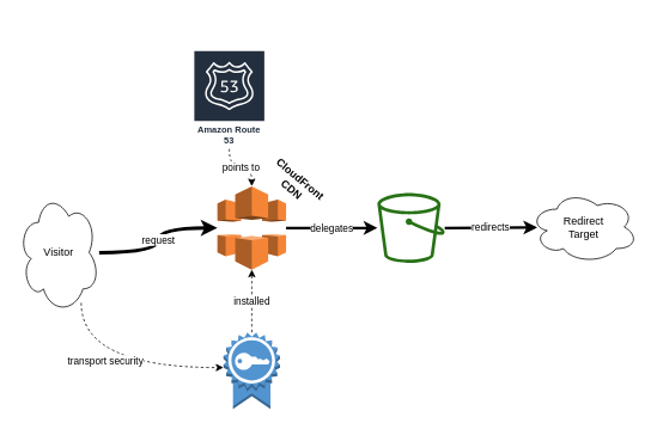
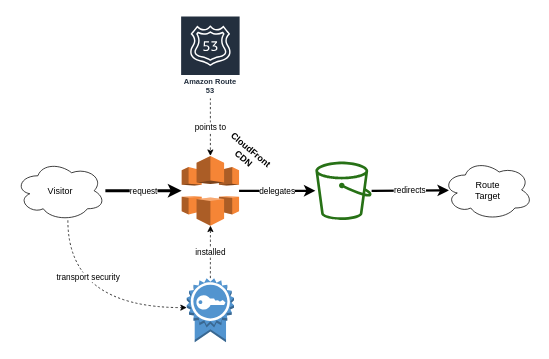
  <mxCell id="0" />
  <mxCell id="1" parent="0" />
  <mxCell id="2" value="points to" style="edgeStyle=orthogonalEdgeStyle;curved=1;rounded=0;orthogonalLoop=1;jettySize=auto;html=1;entryX=0.5;entryY=0;entryDx=0;entryDy=0;entryPerimeter=0;dashed=1;" parent="1" source="3" target="7" edge="1"><mxGeometry relative="1" as="geometry" /></mxCell>
- <mxCell id="3" value="Amazon Route 53" style="outlineConnect=0;fontColor=#232F3E;gradientColor=none;strokeColor=#ffffff;fillColor=#232F3E;dashed=0;verticalLabelPosition=middle;verticalAlign=bottom;align=center;html=1;whiteSpace=wrap;fontSize=10;fontStyle=1;spacing=3;shape=mxgraph.aws4.productIcon;prIcon=mxgraph.aws4.route_53;" parent="1" vertex="1"><mxGeometry x="215" y="55" width="80" height="110" as="geometry" /></mxCell>
+ <mxCell id="3" value="Amazon Route 53" style="outlineConnect=0;fontColor=#232F3E;gradientColor=none;strokeColor=#ffffff;fillColor=#232F3E;dashed=0;verticalLabelPosition=middle;verticalAlign=bottom;align=center;html=1;whiteSpace=wrap;fontSize=10;fontStyle=1;spacing=3;shape=mxgraph.aws4.productIcon;prIcon=mxgraph.aws4.route_53;" parent="1" vertex="1"><mxGeometry x="240" y="20" width="80" height="110" as="geometry" /></mxCell>
  <mxCell id="4" value="installed" style="edgeStyle=orthogonalEdgeStyle;curved=1;rounded=0;orthogonalLoop=1;jettySize=auto;html=1;dashed=1;" parent="1" source="5" target="7" edge="1"><mxGeometry relative="1" as="geometry" /></mxCell>
  <mxCell id="5" value="" style="outlineConnect=0;dashed=0;verticalLabelPosition=bottom;verticalAlign=top;align=center;html=1;shape=mxgraph.aws3.certificate;fillColor=#5294CF;gradientColor=none;" parent="1" vertex="1"><mxGeometry x="248.5" y="370" width="63" height="85.5" as="geometry" /></mxCell>
  <mxCell id="6" value="delegates" style="edgeStyle=orthogonalEdgeStyle;curved=1;rounded=0;orthogonalLoop=1;jettySize=auto;html=1;strokeWidth=3;" parent="1" source="7" target="8" edge="1"><mxGeometry relative="1" as="geometry" /></mxCell>
  <mxCell id="7" value="" style="outlineConnect=0;dashed=0;verticalLabelPosition=bottom;verticalAlign=top;align=center;html=1;shape=mxgraph.aws3.cloudfront;fillColor=#F58536;gradientColor=none;" parent="1" vertex="1"><mxGeometry x="241.75" y="207" width="76.5" height="93" as="geometry" /></mxCell>
  <mxCell id="8" value="" style="outlineConnect=0;fontColor=#232F3E;gradientColor=none;fillColor=#277116;strokeColor=none;dashed=0;verticalLabelPosition=bottom;verticalAlign=top;align=center;html=1;fontSize=12;fontStyle=0;aspect=fixed;pointerEvents=1;shape=mxgraph.aws4.bucket;" parent="1" vertex="1"><mxGeometry x="420" y="214.5" width="75" height="78" as="geometry" /></mxCell>
  <mxCell id="9" value="request" style="edgeStyle=orthogonalEdgeStyle;curved=1;rounded=0;orthogonalLoop=1;jettySize=auto;html=1;entryX=0;entryY=0.5;entryDx=0;entryDy=0;entryPerimeter=0;strokeWidth=4;" parent="1" source="12" target="7" edge="1"><mxGeometry relative="1" as="geometry" /></mxCell>
  <mxCell id="10" style="edgeStyle=orthogonalEdgeStyle;curved=1;rounded=0;orthogonalLoop=1;jettySize=auto;html=1;entryX=0;entryY=0.46;entryDx=0;entryDy=0;entryPerimeter=0;dashed=1;" parent="1" source="12" target="5" edge="1"><mxGeometry relative="1" as="geometry"><Array as="points"><mxPoint x="90" y="409" /></Array></mxGeometry></mxCell>
  <mxCell id="11" value="transport security" style="edgeLabel;html=1;align=center;verticalAlign=middle;resizable=0;points=[];" parent="10" vertex="1" connectable="0"><mxGeometry x="-0.445" y="26" relative="1" as="geometry"><mxPoint as="offset" /></mxGeometry></mxCell>
- <mxCell id="12" value="Visitor" style="ellipse;shape=cloud;whiteSpace=wrap;html=1;" parent="1" vertex="1"><mxGeometry x="20" y="213.5" width="90" height="135" as="geometry" /></mxCell>
+ <mxCell id="12" value="Visitor" style="ellipse;shape=cloud;whiteSpace=wrap;html=1;" parent="1" vertex="1"><mxGeometry y="213.5" width="120" height="80" as="geometry" x="20" /></mxCell>
  <mxCell id="13" value="CloudFront&lt;br&gt;CDN" style="text;html=1;strokeColor=none;fillColor=none;align=center;verticalAlign=middle;whiteSpace=wrap;rounded=0;fontStyle=1;rotation=40;" parent="1" vertex="1"><mxGeometry x="280" y="194.5" width="100" height="20" as="geometry" /></mxCell>
- <mxCell id="14" value="Redirect&lt;br&gt;Target" style="ellipse;shape=cloud;whiteSpace=wrap;html=1;" vertex="1" parent="1"><mxGeometry x="590" y="212.5" width="120" height="80" as="geometry" /></mxCell>
+ <mxCell id="14" value="Route&lt;br&gt;Target" style="ellipse;shape=cloud;whiteSpace=wrap;html=1;" vertex="1" parent="1"><mxGeometry x="590" y="212.5" width="120" height="80" as="geometry" /></mxCell>
  <mxCell id="15" value="redirects" style="edgeStyle=orthogonalEdgeStyle;curved=1;rounded=0;orthogonalLoop=1;jettySize=auto;html=1;strokeWidth=3;entryX=0.067;entryY=0.506;entryDx=0;entryDy=0;entryPerimeter=0;" edge="1" parent="1" source="8" target="14"><mxGeometry relative="1" as="geometry"><mxPoint x="520" y="263.5" as="sourcePoint" /><mxPoint x="621.757" y="263.5" as="targetPoint" /></mxGeometry></mxCell>
